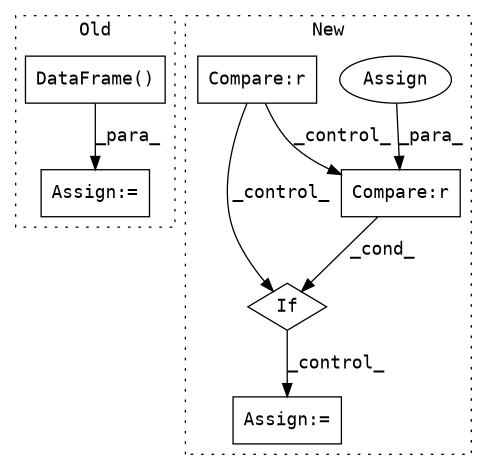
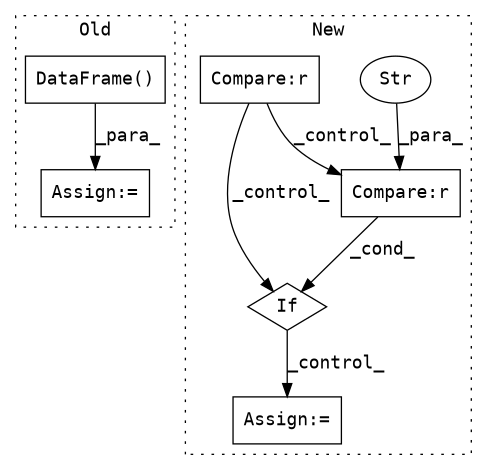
  digraph {
    fontname="DejaVu Sans Mono"
    node [a=68 l=3 s=20568 shape=box fontname="DejaVu Sans Mono"]
    edge [fontname="DejaVu Sans Mono"]
    n1 [a=75 l=14 label="DataFrame()" s=19153]
    n2 [label="Assign:=" s=19150]
    n3 [a=96 label=If s=20565 shape=diamond]
    n4 [label="Assign:=" s=20611]
    n5 [a=40 l=17 label="Compare:r"]
-   n6 [a=66 l=11 label=Assign shape=ellipse]
+   n6 [a=66 l=11 label=Str shape=ellipse]
    n7 [a=40 l=10 label="Compare:r" s=20379]
    subgraph cluster_1 {
      label=Old
      style=dotted
      n1
      n2
    }
    subgraph cluster_2 {
      label=New
      style=dotted
      n3
      n4
      n5
      n6
      n7
    }
    n1 -> n2 [label=_para_]
    n3 -> n4 [label=_control_]
    n5 -> n3 [label=_cond_]
    n6 -> n5 [label=_para_]
    n7 -> n3 [label=_control_]
    n7 -> n5 [label=_control_]
  }
